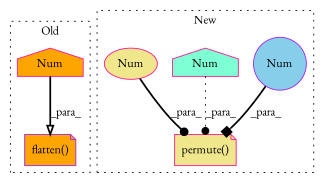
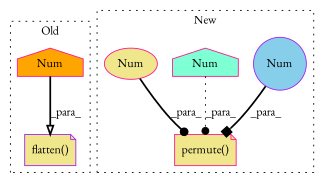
  digraph {
    fontname="EB Garamond"
    node [a=76 l=1 shape=note style=filled fillcolor=orange color=deeppink fontname="EB Garamond"]
    edge [style=bold arrowhead=dot fontname="EB Garamond"]
-   n1 [a=75 l="32,1" label="flatten()" s="14024,14057" color=purple]
+   n1 [a=75 l="32,1" label="flatten()" s="14024,14057" fillcolor=khaki color=purple]
    n2 [label=Num s=14056 shape=house]
    n3 [a=75 l="29,1" label="permute()" s="13494,13533" fillcolor=khaki]
    n4 [label=Num s=13523 shape=circle fillcolor=skyblue color=purple]
    n5 [label=Num s=13526 shape=house fillcolor=aquamarine]
    n6 [label=Num s=13532 shape=ellipse fillcolor=khaki]
    subgraph cluster_1 {
      label=Old
      style=dotted
      n1
      n2
    }
    subgraph cluster_2 {
      label=New
      style=dotted
      n3
      n4
      n5
      n6
    }
    n2 -> n1 [label=_para_ arrowhead=onormal]
    n4 -> n3 [label=_para_ arrowhead=box]
    n5 -> n3 [label=_para_ style=dotted]
    n6 -> n3 [label=_para_]
  }
